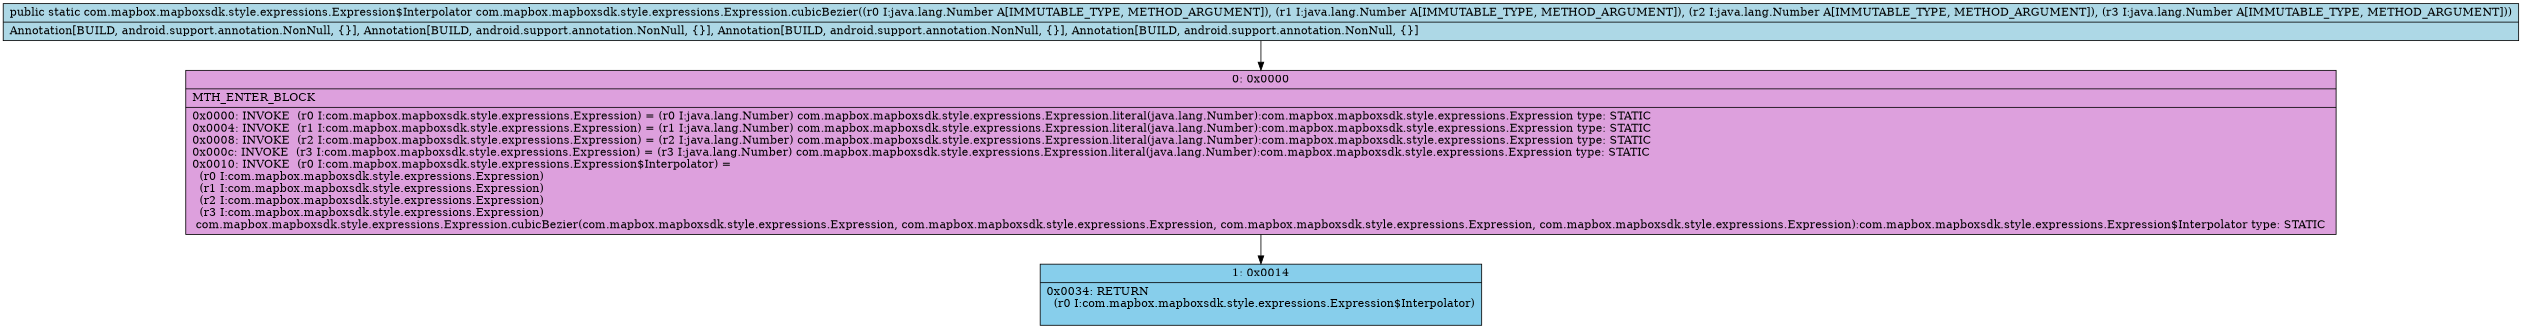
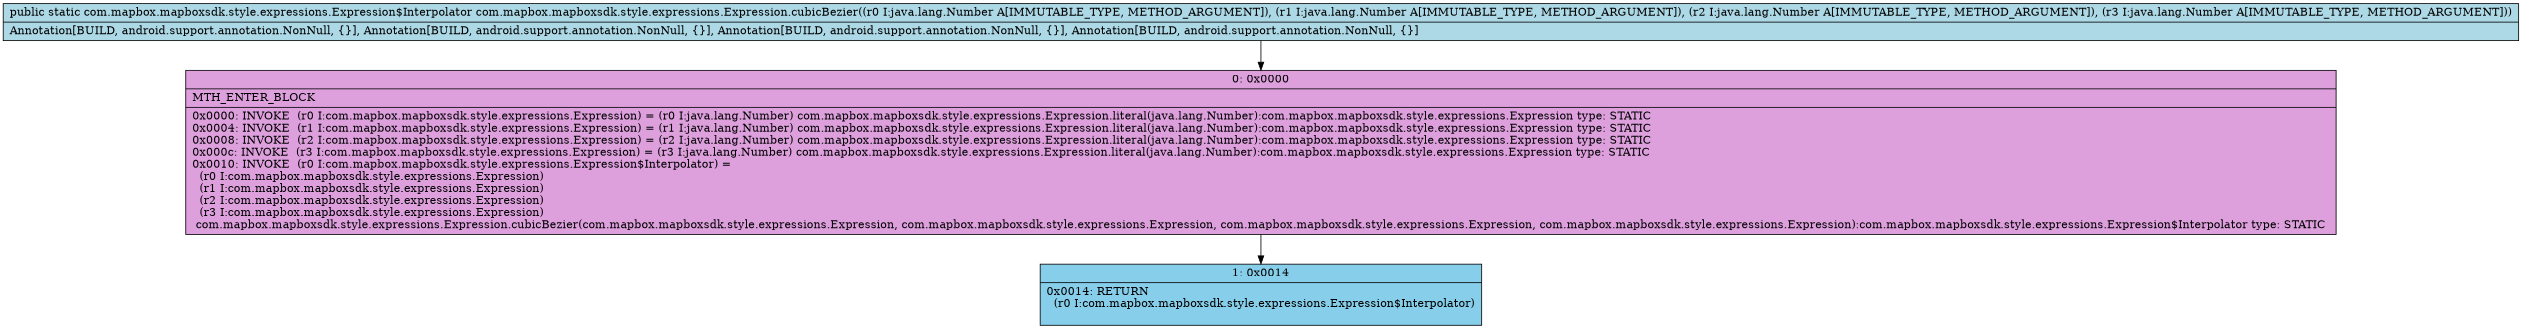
  digraph {
    node [shape=record style=filled]
    n1 [label="{0\:\ 0x0000|MTH_ENTER_BLOCK\l|0x0000: INVOKE  (r0 I:com.mapbox.mapboxsdk.style.expressions.Expression) = (r0 I:java.lang.Number) com.mapbox.mapboxsdk.style.expressions.Expression.literal(java.lang.Number):com.mapbox.mapboxsdk.style.expressions.Expression type: STATIC \l0x0004: INVOKE  (r1 I:com.mapbox.mapboxsdk.style.expressions.Expression) = (r1 I:java.lang.Number) com.mapbox.mapboxsdk.style.expressions.Expression.literal(java.lang.Number):com.mapbox.mapboxsdk.style.expressions.Expression type: STATIC \l0x0008: INVOKE  (r2 I:com.mapbox.mapboxsdk.style.expressions.Expression) = (r2 I:java.lang.Number) com.mapbox.mapboxsdk.style.expressions.Expression.literal(java.lang.Number):com.mapbox.mapboxsdk.style.expressions.Expression type: STATIC \l0x000c: INVOKE  (r3 I:com.mapbox.mapboxsdk.style.expressions.Expression) = (r3 I:java.lang.Number) com.mapbox.mapboxsdk.style.expressions.Expression.literal(java.lang.Number):com.mapbox.mapboxsdk.style.expressions.Expression type: STATIC \l0x0010: INVOKE  (r0 I:com.mapbox.mapboxsdk.style.expressions.Expression$Interpolator) = \l  (r0 I:com.mapbox.mapboxsdk.style.expressions.Expression)\l  (r1 I:com.mapbox.mapboxsdk.style.expressions.Expression)\l  (r2 I:com.mapbox.mapboxsdk.style.expressions.Expression)\l  (r3 I:com.mapbox.mapboxsdk.style.expressions.Expression)\l com.mapbox.mapboxsdk.style.expressions.Expression.cubicBezier(com.mapbox.mapboxsdk.style.expressions.Expression, com.mapbox.mapboxsdk.style.expressions.Expression, com.mapbox.mapboxsdk.style.expressions.Expression, com.mapbox.mapboxsdk.style.expressions.Expression):com.mapbox.mapboxsdk.style.expressions.Expression$Interpolator type: STATIC \l}" fillcolor=plum]
-   n2 [label="{1\:\ 0x0014|0x0034: RETURN  \l  (r0 I:com.mapbox.mapboxsdk.style.expressions.Expression$Interpolator)\l \l}" fillcolor=skyblue]
+   n2 [label="{1\:\ 0x0014|0x0014: RETURN  \l  (r0 I:com.mapbox.mapboxsdk.style.expressions.Expression$Interpolator)\l \l}" fillcolor=skyblue]
    n3 [label="{public static com.mapbox.mapboxsdk.style.expressions.Expression$Interpolator com.mapbox.mapboxsdk.style.expressions.Expression.cubicBezier((r0 I:java.lang.Number A[IMMUTABLE_TYPE, METHOD_ARGUMENT]), (r1 I:java.lang.Number A[IMMUTABLE_TYPE, METHOD_ARGUMENT]), (r2 I:java.lang.Number A[IMMUTABLE_TYPE, METHOD_ARGUMENT]), (r3 I:java.lang.Number A[IMMUTABLE_TYPE, METHOD_ARGUMENT]))  | Annotation[BUILD, android.support.annotation.NonNull, \{\}], Annotation[BUILD, android.support.annotation.NonNull, \{\}], Annotation[BUILD, android.support.annotation.NonNull, \{\}], Annotation[BUILD, android.support.annotation.NonNull, \{\}]\l}" fillcolor=lightblue]
    n1 -> n2
    n3 -> n1
  }
